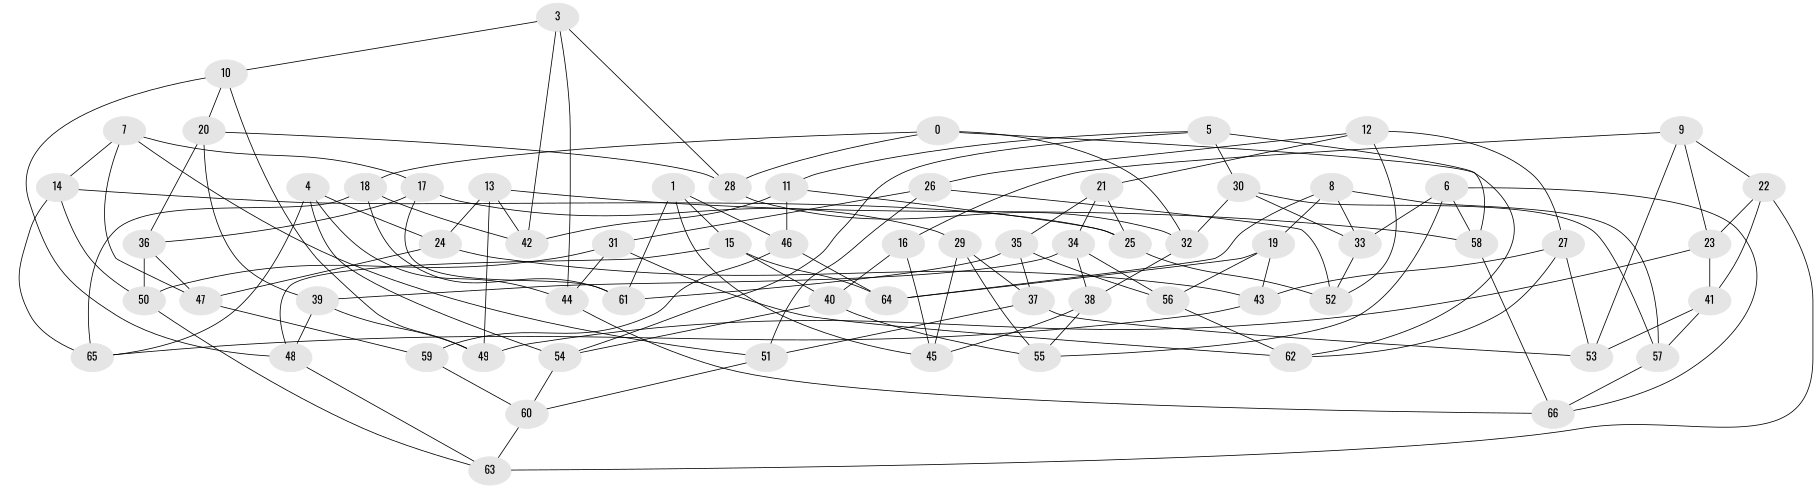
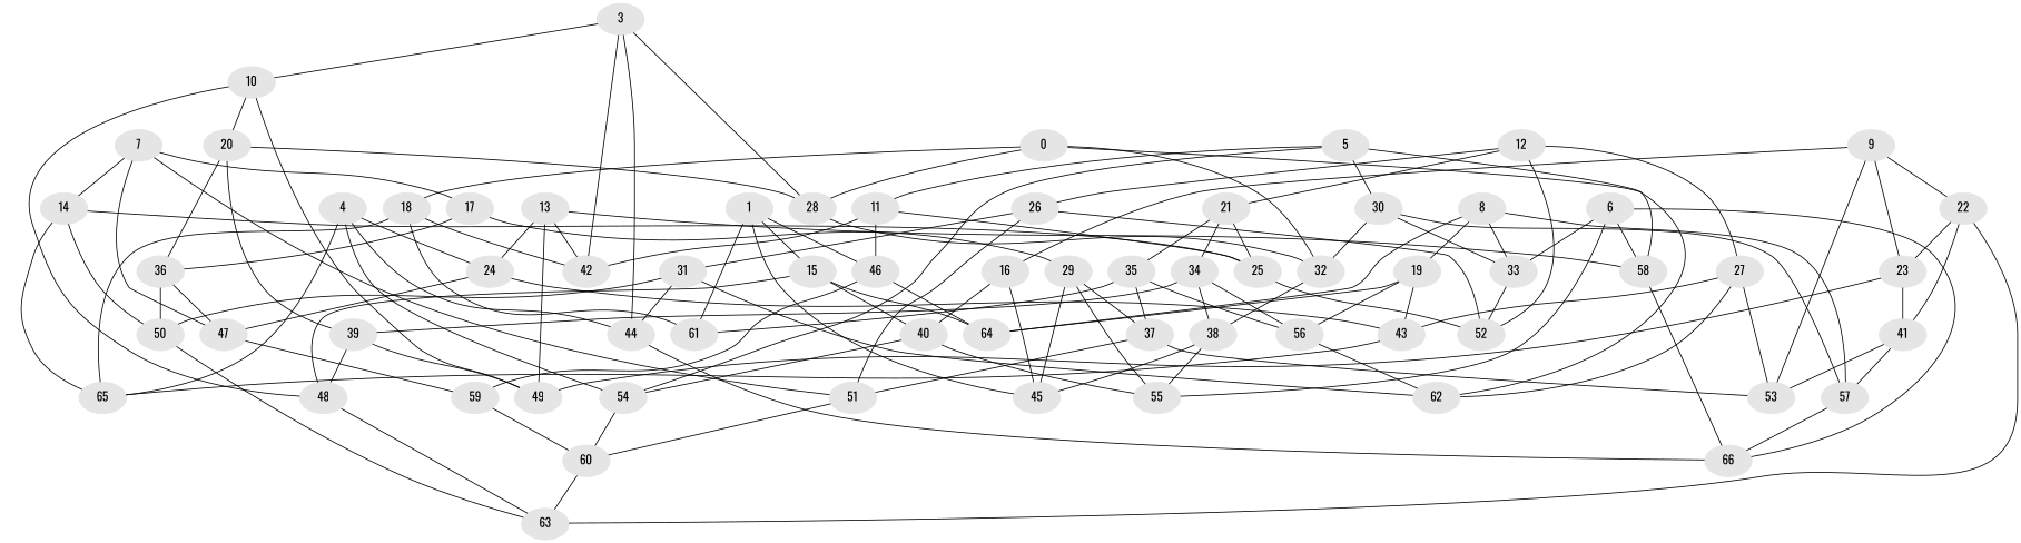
  graph {
    fontname=Oswald
    node [color=gray90 fontname=Oswald style=filled]
    edge [fontname=Oswald]
    1
    15
    45
    46
    61
    64
    48
    40
    59
    n10 [label=0]
    18
    28
    32
    62
    42
    65
    38
    3
    10
    44
    20
    49
    66
    4
    24
    54
    47
    43
    60
    5
    11
    30
    58
    25
    33
    57
    6
    55
    52
    7
    14
    17
    51
    50
    29
    36
    8
    19
    56
    9
    16
    22
    23
    53
    41
    63
    39
    12
    21
    26
    27
    34
    35
    31
    13
    37
    1 -- 15
    1 -- 45
    1 -- 46
    1 -- 61
    15 -- 64
    15 -- 48
    15 -- 40
    46 -- 64
    46 -- 59
    48 -- 63
    40 -- 54
    40 -- 55
    59 -- 60
    n10 -- 18
    n10 -- 28
    n10 -- 32
    n10 -- 62
    18 -- 61
    18 -- 42
    18 -- 65
    28 -- 32
    32 -- 38
    38 -- 45
    38 -- 55
    3 -- 28
    3 -- 42
    3 -- 10
    3 -- 44
    10 -- 48
    10 -- 20
    10 -- 49
    44 -- 66
    20 -- 28
    20 -- 36
    20 -- 39
    4 -- 65
    4 -- 44
    4 -- 24
    4 -- 54
    24 -- 47
    24 -- 43
    54 -- 60
    47 -- 59
    43 -- 65
    60 -- 63
    5 -- 54
    5 -- 11
    5 -- 30
    5 -- 58
    11 -- 46
    11 -- 42
    11 -- 25
    30 -- 32
    30 -- 33
    30 -- 57
    58 -- 66
    25 -- 52
    33 -- 52
    57 -- 66
    6 -- 66
    6 -- 58
    6 -- 33
    6 -- 55
    7 -- 47
    7 -- 14
    7 -- 17
    7 -- 51
    14 -- 65
    14 -- 25
    14 -- 50
-   17 -- 61
    17 -- 29
    17 -- 36
    51 -- 60
    50 -- 63
    29 -- 45
    29 -- 55
    29 -- 37
    36 -- 47
    36 -- 50
    8 -- 64
    8 -- 33
    8 -- 57
    8 -- 19
    19 -- 64
    19 -- 43
    19 -- 56
    56 -- 62
    9 -- 16
    9 -- 22
    9 -- 23
    9 -- 53
    16 -- 45
    16 -- 40
    22 -- 23
    22 -- 41
    22 -- 63
    23 -- 49
    23 -- 41
    41 -- 57
    41 -- 53
    39 -- 48
    39 -- 49
    12 -- 52
    12 -- 21
    12 -- 26
    12 -- 27
    21 -- 25
    21 -- 34
    21 -- 35
    26 -- 52
    26 -- 51
    26 -- 31
    27 -- 62
    27 -- 43
    27 -- 53
    34 -- 38
    34 -- 56
    34 -- 39
    35 -- 61
    35 -- 56
    35 -- 37
    31 -- 62
    31 -- 44
    31 -- 50
    13 -- 42
    13 -- 49
    13 -- 24
    13 -- 58
    37 -- 51
    37 -- 53
  }
